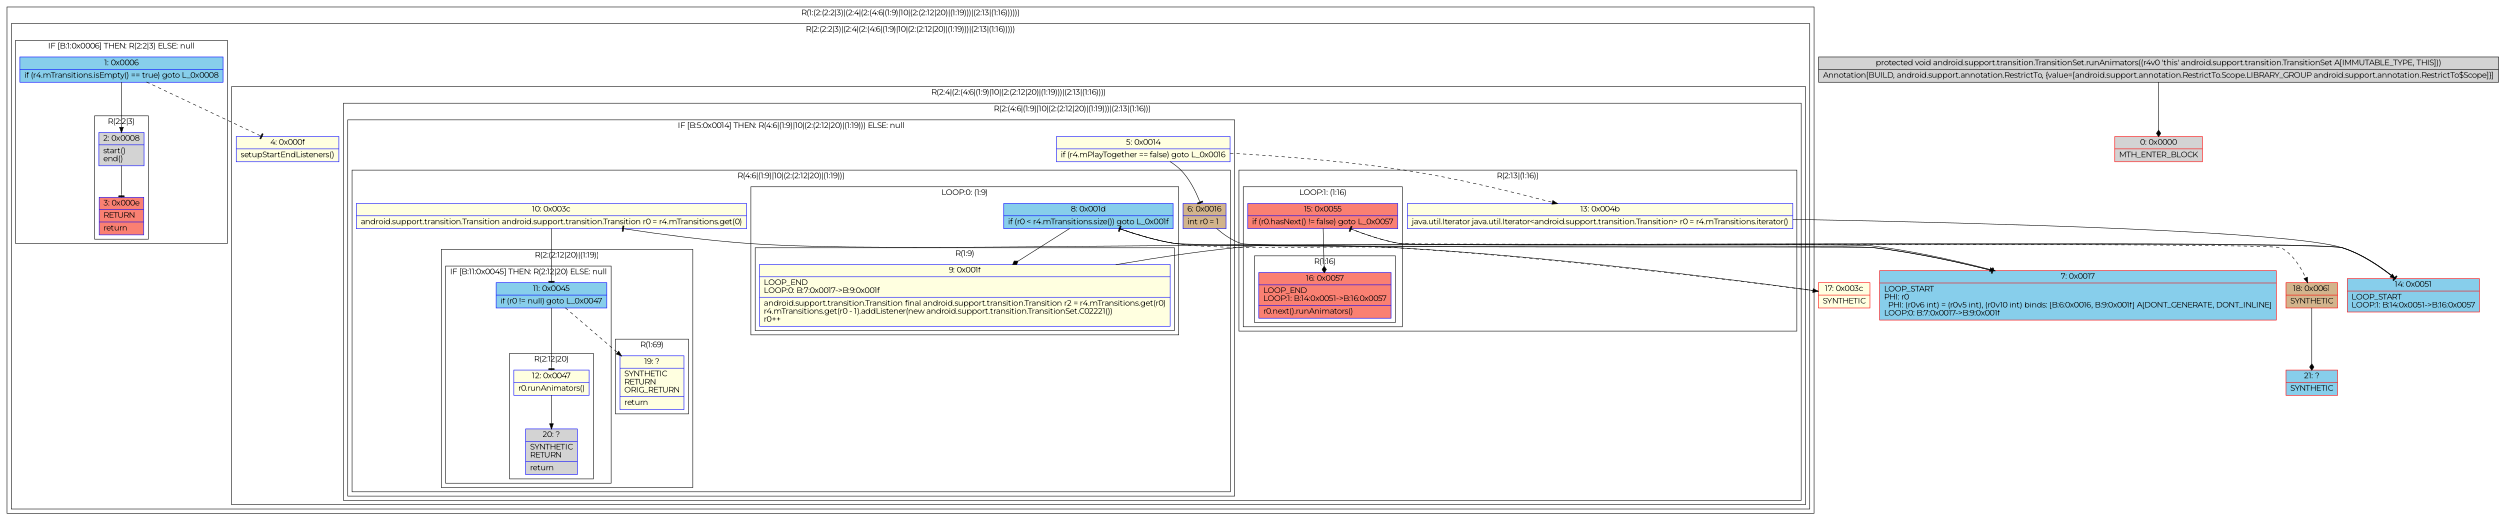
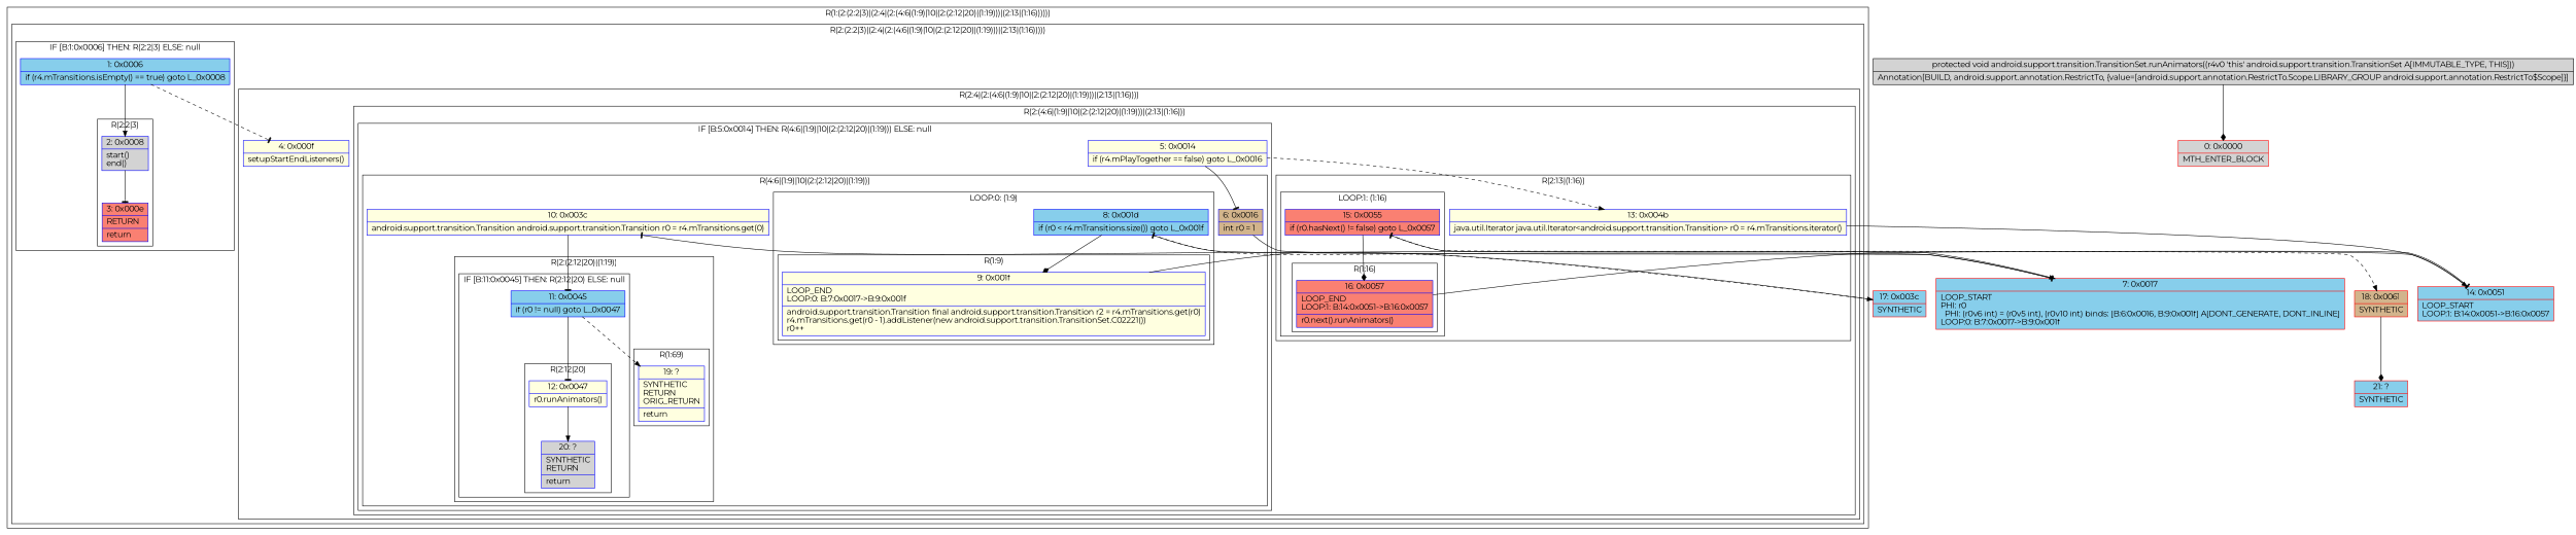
  digraph {
    fontname=Montserrat
    node [color=blue fillcolor=skyblue fontname=Montserrat shape=record style=filled]
    edge [arrowhead=tee fontname=Montserrat]
    n1 [fillcolor=lightgrey label="{2\:\ 0x0008|start()\lend()\l}"]
    n2 [fillcolor=salmon label="{3\:\ 0x000e|RETURN\l|return\l}"]
    n3 [label="{1\:\ 0x0006|if (r4.mTransitions.isEmpty() == true) goto L_0x0008\l}"]
    n4 [fillcolor=lightyellow label="{9\:\ 0x001f|LOOP_END\lLOOP:0: B:7:0x0017\-\>B:9:0x001f\l|android.support.transition.Transition final android.support.transition.Transition r2 = r4.mTransitions.get(r0)\lr4.mTransitions.get(r0 \- 1).addListener(new android.support.transition.TransitionSet.C02221())\lr0++\l}"]
    n5 [label="{8\:\ 0x001d|if (r0 \< r4.mTransitions.size()) goto L_0x001f\l}"]
    n6 [fillcolor=lightyellow label="{12\:\ 0x0047|r0.runAnimators()\l}"]
    n7 [fillcolor=lightgrey label="{20\:\ ?|SYNTHETIC\lRETURN\l|return\l}"]
    n8 [label="{11\:\ 0x0045|if (r0 != null) goto L_0x0047\l}"]
    n9 [fillcolor=lightyellow label="{19\:\ ?|SYNTHETIC\lRETURN\lORIG_RETURN\l|return\l}"]
    n10 [fillcolor=tan label="{6\:\ 0x0016|int r0 = 1\l}"]
    n11 [fillcolor=lightyellow label="{10\:\ 0x003c|android.support.transition.Transition android.support.transition.Transition r0 = r4.mTransitions.get(0)\l}"]
    n12 [fillcolor=lightyellow label="{5\:\ 0x0014|if (r4.mPlayTogether == false) goto L_0x0016\l}"]
    n13 [fillcolor=salmon label="{16\:\ 0x0057|LOOP_END\lLOOP:1: B:14:0x0051\-\>B:16:0x0057\l|r0.next().runAnimators()\l}"]
    n14 [fillcolor=salmon label="{15\:\ 0x0055|if (r0.hasNext() != false) goto L_0x0057\l}"]
    n15 [fillcolor=lightyellow label="{13\:\ 0x004b|java.util.Iterator java.util.Iterator\<android.support.transition.Transition\> r0 = r4.mTransitions.iterator()\l}"]
    n16 [fillcolor=lightyellow label="{4\:\ 0x000f|setupStartEndListeners()\l}"]
    n17 [color=red label="{7\:\ 0x0017|LOOP_START\lPHI: r0 \l  PHI: (r0v6 int) = (r0v5 int), (r0v10 int) binds: [B:6:0x0016, B:9:0x001f] A[DONT_GENERATE, DONT_INLINE]\lLOOP:0: B:7:0x0017\-\>B:9:0x001f\l}"]
-   n18 [color=red fillcolor=lightyellow label="{17\:\ 0x003c|SYNTHETIC\l}"]
+   n18 [color=red label="{17\:\ 0x003c|SYNTHETIC\l}"]
    n19 [color=red label="{14\:\ 0x0051|LOOP_START\lLOOP:1: B:14:0x0051\-\>B:16:0x0057\l}"]
    n20 [color=red fillcolor=tan label="{18\:\ 0x0061|SYNTHETIC\l}"]
    n21 [color=red label="{21\:\ ?|SYNTHETIC\l}"]
    n22 [color=red fillcolor=lightgrey label="{0\:\ 0x0000|MTH_ENTER_BLOCK\l}"]
    n23 [fillcolor=lightgrey label="{protected void android.support.transition.TransitionSet.runAnimators((r4v0 'this' android.support.transition.TransitionSet A[IMMUTABLE_TYPE, THIS]))  | Annotation[BUILD, android.support.annotation.RestrictTo, \{value=[android.support.annotation.RestrictTo.Scope.LIBRARY_GROUP android.support.annotation.RestrictTo$Scope]\}]\l}" color=""]
    subgraph cluster_1 {
      label="R(1:(2:(2:2|3)|(2:4|(2:(4:6|(1:9)|10|(2:(2:12|20)|(1:19)))|(2:13|(1:16))))))"
      subgraph cluster_2 {
        label="R(2:(2:2|3)|(2:4|(2:(4:6|(1:9)|10|(2:(2:12|20)|(1:19)))|(2:13|(1:16)))))"
        subgraph cluster_3 {
          label="IF [B:1:0x0006] THEN: R(2:2|3) ELSE: null"
          n3
          subgraph cluster_4 {
            label="R(2:2|3)"
            n1
            n2
          }
        }
        subgraph cluster_5 {
          label="R(2:4|(2:(4:6|(1:9)|10|(2:(2:12|20)|(1:19)))|(2:13|(1:16))))"
          n16
          subgraph cluster_6 {
            label="R(2:(4:6|(1:9)|10|(2:(2:12|20)|(1:19)))|(2:13|(1:16)))"
            subgraph cluster_7 {
              label="IF [B:5:0x0014] THEN: R(4:6|(1:9)|10|(2:(2:12|20)|(1:19))) ELSE: null"
              n12
              subgraph cluster_8 {
                label="R(4:6|(1:9)|10|(2:(2:12|20)|(1:19)))"
                n10
                n11
                subgraph cluster_9 {
                  label="LOOP:0: (1:9)"
                  n5
                  subgraph cluster_10 {
                    label="R(1:9)"
                    n4
                  }
                }
                subgraph cluster_11 {
                  label="R(2:(2:12|20)|(1:19))"
                  subgraph cluster_12 {
                    label="IF [B:11:0x0045] THEN: R(2:12|20) ELSE: null"
                    n8
                    subgraph cluster_13 {
                      label="R(2:12|20)"
                      n6
                      n7
                    }
                  }
                  subgraph cluster_14 {
                    label="R(1:69)"
                    n9
                  }
                }
              }
            }
            subgraph cluster_15 {
              label="R(2:13|(1:16))"
              n15
              subgraph cluster_16 {
                label="LOOP:1: (1:16)"
                n14
                subgraph cluster_17 {
                  label="R(1:16)"
                  n13
                }
              }
            }
          }
        }
      }
    }
    n1 -> n2
    n3 -> n1 [arrowhead=normal]
    n3 -> n16 [style=dashed]
    n4 -> n17 [arrowhead=normal]
    n5 -> n4 [arrowhead=diamond]
    n5 -> n18 [arrowhead=normal style=dashed]
    n6 -> n7 [arrowhead=normal]
    n8 -> n6
    n8 -> n9 [arrowhead=normal style=dashed]
    n10 -> n17
    n11 -> n8
    n12 -> n10
    n12 -> n15 [arrowhead=normal style=dashed]
-   n5 -> n19
+   n13 -> n19
    n14 -> n13 [arrowhead=diamond]
    n14 -> n20 [arrowhead=normal style=dashed]
    n15 -> n19 [arrowhead=normal]
    n17 -> n5
    n18 -> n11
    n19 -> n14
    n20 -> n21 [arrowhead=diamond]
    n23 -> n22 [arrowhead=diamond]
  }
